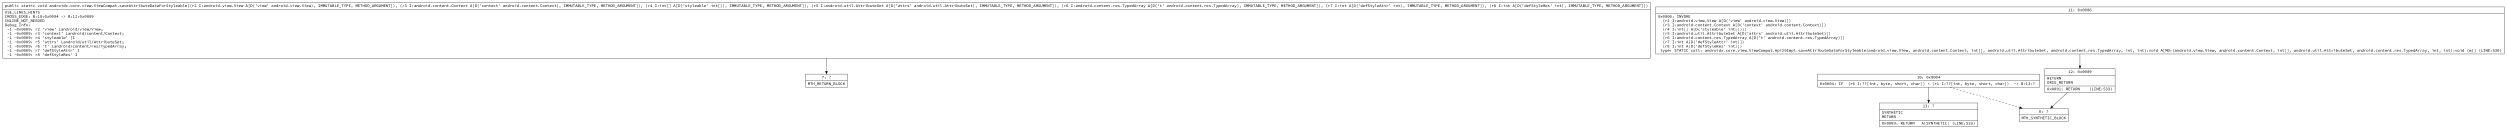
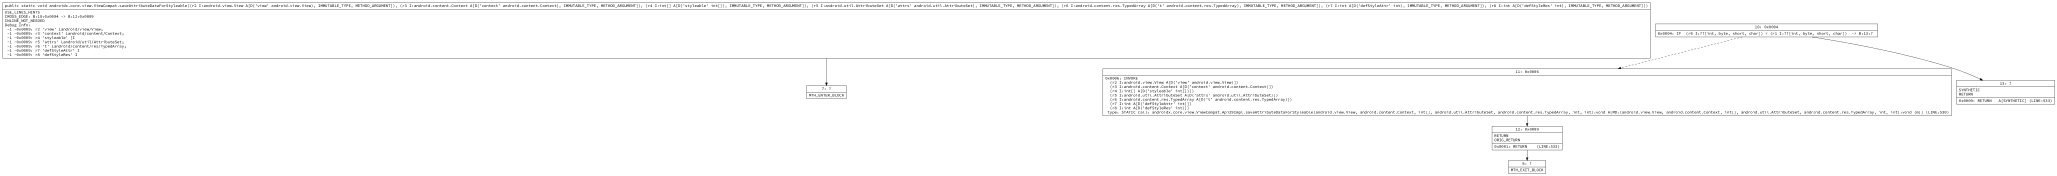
  digraph {
    fontname="Source Code Pro"
    node [fontname="Source Code Pro" shape=record]
    edge [fontname="Source Code Pro"]
-   n1 [label="{7\:\ ?|MTH_RETURN_BLOCK\l}"]
+   n1 [label="{7\:\ ?|MTH_ENTER_BLOCK\l}"]
    n2 [label="{10\:\ 0x0004|0x0004: IF  (r0 I:??[int, byte, short, char]) \< (r1 I:??[int, byte, short, char])  \-\> B:13:? \l}"]
    n3 [label="{11\:\ 0x0006|0x0006: INVOKE  \l  (r2 I:android.view.View A[D('view' android.view.View)])\l  (r3 I:android.content.Context A[D('context' android.content.Context)])\l  (r4 I:int[] A[D('styleable' int[])])\l  (r5 I:android.util.AttributeSet A[D('attrs' android.util.AttributeSet)])\l  (r6 I:android.content.res.TypedArray A[D('t' android.content.res.TypedArray)])\l  (r7 I:int A[D('defStyleAttr' int)])\l  (r8 I:int A[D('defStyleRes' int)])\l type: STATIC call: androidx.core.view.ViewCompat.Api29Impl.saveAttributeDataForStyleable(android.view.View, android.content.Context, int[], android.util.AttributeSet, android.content.res.TypedArray, int, int):void A[MD:(android.view.View, android.content.Context, int[], android.util.AttributeSet, android.content.res.TypedArray, int, int):void (m)] (LINE:530)\l}"]
    n4 [label="{13\:\ ?|SYNTHETIC\lRETURN\l|0x0009: RETURN   A[SYNTHETIC] (LINE:533)\l}"]
    n5 [label="{12\:\ 0x0009|RETURN\lORIG_RETURN\l|0x0001: RETURN    (LINE:533)\l}"]
-   n6 [label="{8\:\ ?|MTH_SYNTHETIC_BLOCK\l}"]
+   n6 [label="{8\:\ ?|MTH_EXIT_BLOCK\l}"]
    n7 [label="{public static void androidx.core.view.ViewCompat.saveAttributeDataForStyleable((r2 I:android.view.View A[D('view' android.view.View), IMMUTABLE_TYPE, METHOD_ARGUMENT]), (r3 I:android.content.Context A[D('context' android.content.Context), IMMUTABLE_TYPE, METHOD_ARGUMENT]), (r4 I:int[] A[D('styleable' int[]), IMMUTABLE_TYPE, METHOD_ARGUMENT]), (r5 I:android.util.AttributeSet A[D('attrs' android.util.AttributeSet), IMMUTABLE_TYPE, METHOD_ARGUMENT]), (r6 I:android.content.res.TypedArray A[D('t' android.content.res.TypedArray), IMMUTABLE_TYPE, METHOD_ARGUMENT]), (r7 I:int A[D('defStyleAttr' int), IMMUTABLE_TYPE, METHOD_ARGUMENT]), (r8 I:int A[D('defStyleRes' int), IMMUTABLE_TYPE, METHOD_ARGUMENT]))  | USE_LINES_HINTS\lCROSS_EDGE: B:10:0x0004 \-\> B:12:0x0009\lINLINE_NOT_NEEDED\lDebug Info:\l  \-1 \-0x0009: r2 'view' Landroid\/view\/View;\l  \-1 \-0x0009: r3 'context' Landroid\/content\/Context;\l  \-1 \-0x0009: r4 'styleable' [I\l  \-1 \-0x0009: r5 'attrs' Landroid\/util\/AttributeSet;\l  \-1 \-0x0009: r6 't' Landroid\/content\/res\/TypedArray;\l  \-1 \-0x0009: r7 'defStyleAttr' I\l  \-1 \-0x0009: r8 'defStyleRes' I\l}"]
-   n2 -> n6 [style=dashed]
+   n2 -> n3 [style=dashed]
    n2 -> n4
    n3 -> n5
    n5 -> n6
    n7 -> n1
  }
